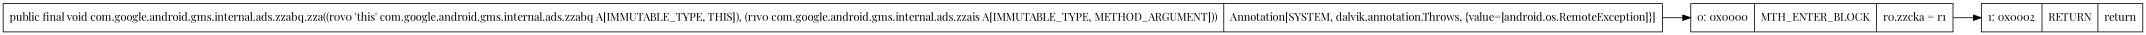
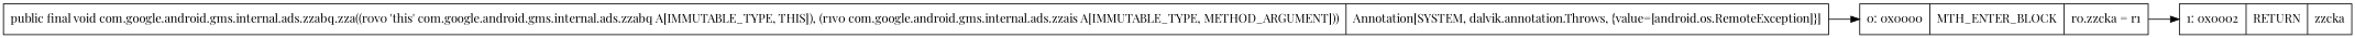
  digraph {
    rankdir=LR
    fontname="Playfair Display"
    node [shape=record fontname="Playfair Display"]
    edge [fontname="Playfair Display"]
    n1 [label="{0\:\ 0x0000|MTH_ENTER_BLOCK\l|r0.zzcka = r1\l}"]
-   n2 [label="{1\:\ 0x0002|RETURN\l|return\l}"]
+   n2 [label="{1\:\ 0x0002|RETURN\l|zzcka\l}"]
    n3 [label="{public final void com.google.android.gms.internal.ads.zzabq.zza((r0v0 'this' com.google.android.gms.internal.ads.zzabq A[IMMUTABLE_TYPE, THIS]), (r1v0 com.google.android.gms.internal.ads.zzais A[IMMUTABLE_TYPE, METHOD_ARGUMENT]))  | Annotation[SYSTEM, dalvik.annotation.Throws, \{value=[android.os.RemoteException]\}]\l}"]
    n1 -> n2
    n3 -> n1
  }
